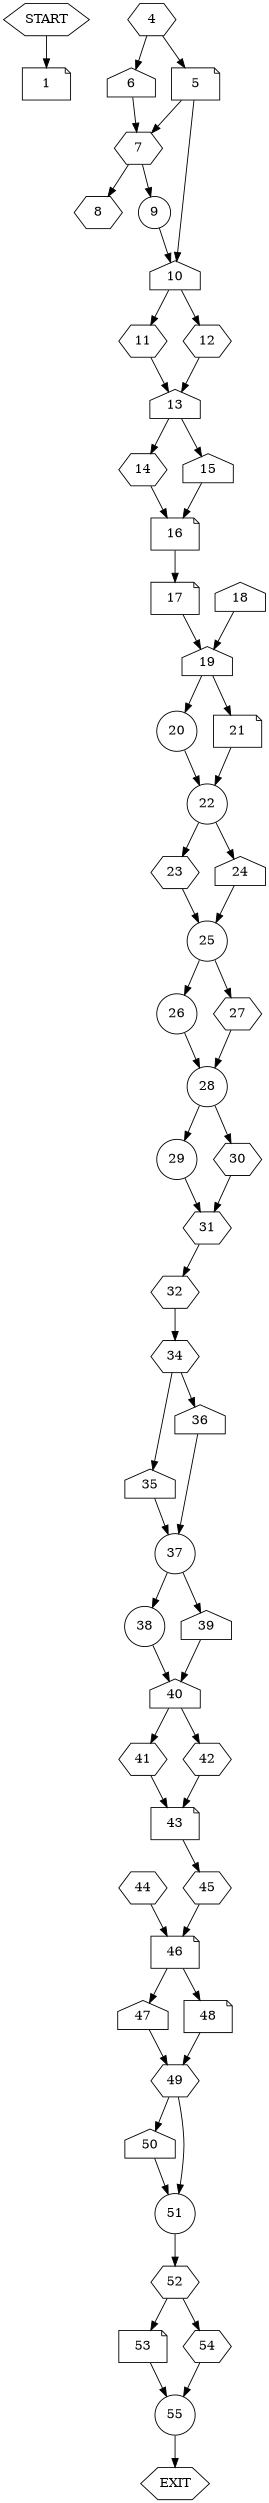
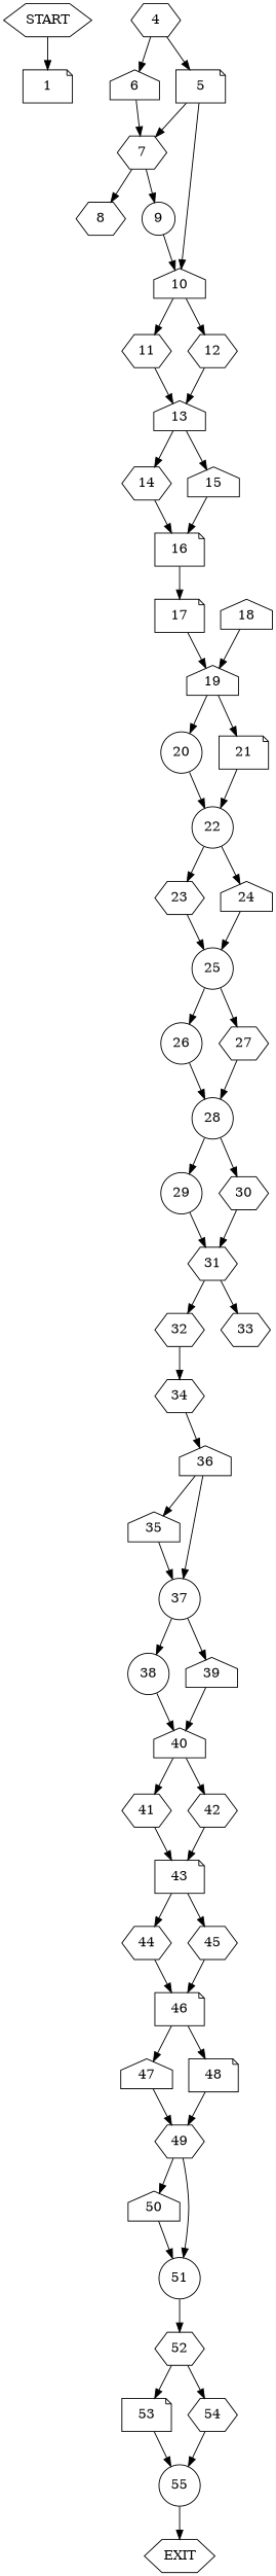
  digraph {
    node [shape=hexagon]
    n1 [label=START]
    1 [shape=note]
    n3 [label=EXIT]
    5 [shape=note]
    4
    6 [shape=house]
    7
    10 [shape=house]
    8
    9 [shape=circle]
    11
    12
    13 [shape=house]
    14
    15 [shape=house]
    16 [shape=note]
    17 [shape=note]
    19 [shape=house]
    18 [shape=house]
    20 [shape=circle]
    21 [shape=note]
    22 [shape=circle]
    23
    24 [shape=house]
    25 [shape=circle]
    26 [shape=circle]
    27
    28 [shape=circle]
    29 [shape=circle]
    30
    31
    32
+   33
    34
    35 [shape=house]
    36 [shape=house]
    37 [shape=circle]
    38 [shape=circle]
    39 [shape=house]
    40 [shape=house]
    41
    42
    43 [shape=note]
    44
    45
    46 [shape=note]
    47 [shape=house]
    48 [shape=note]
    49
    50 [shape=house]
    51 [shape=circle]
    52
    53 [shape=note]
    54
    55 [shape=circle]
    n1 -> 1
    5 -> 7
    5 -> 10
    4 -> 5
    4 -> 6
    6 -> 7
    7 -> 8
    7 -> 9
    10 -> 11
    10 -> 12
    9 -> 10
    11 -> 13
    12 -> 13
    13 -> 14
    13 -> 15
    14 -> 16
    15 -> 16
    16 -> 17
    17 -> 19
    19 -> 20
    19 -> 21
    18 -> 19
    20 -> 22
    21 -> 22
    22 -> 23
    22 -> 24
    23 -> 25
    24 -> 25
    25 -> 26
    25 -> 27
    26 -> 28
    27 -> 28
    28 -> 29
    28 -> 30
    29 -> 31
    30 -> 31
    31 -> 32
+   31 -> 33
    32 -> 34
-   34 -> 35
+   36 -> 35
    34 -> 36
    35 -> 37
    36 -> 37
    37 -> 38
    37 -> 39
    38 -> 40
    39 -> 40
    40 -> 41
    40 -> 42
    41 -> 43
    42 -> 43
+   43 -> 44
    43 -> 45
    44 -> 46
    45 -> 46
    46 -> 47
    46 -> 48
    47 -> 49
    48 -> 49
    49 -> 50
    49 -> 51
    50 -> 51
    51 -> 52
    52 -> 53
    52 -> 54
    53 -> 55
    54 -> 55
    55 -> n3
  }
